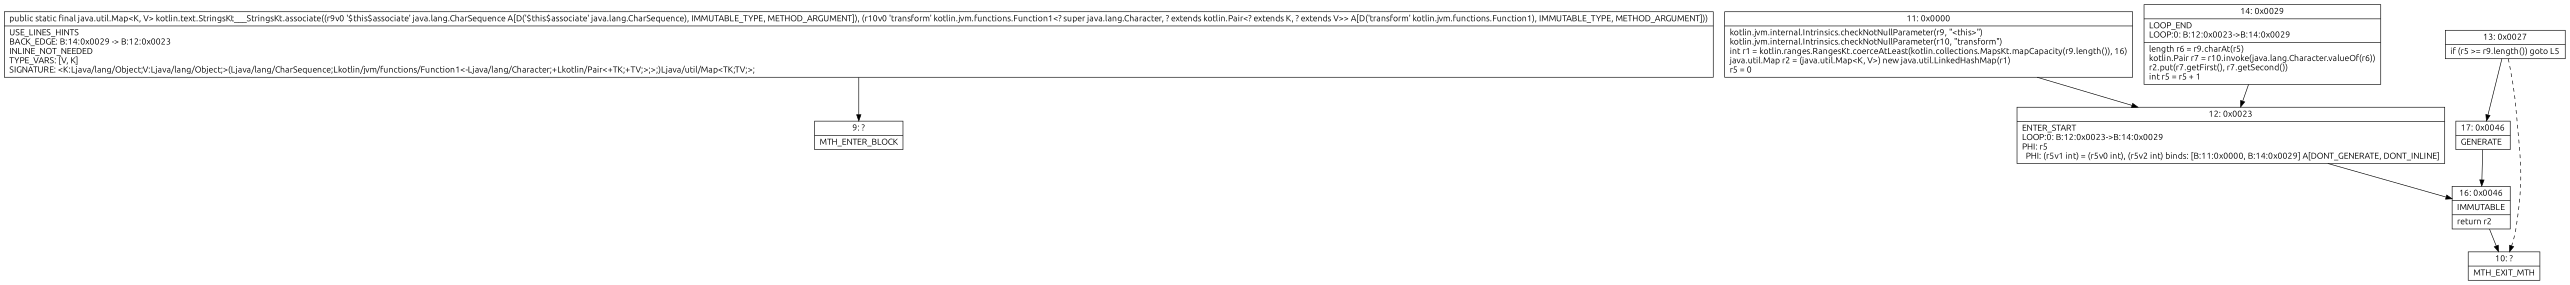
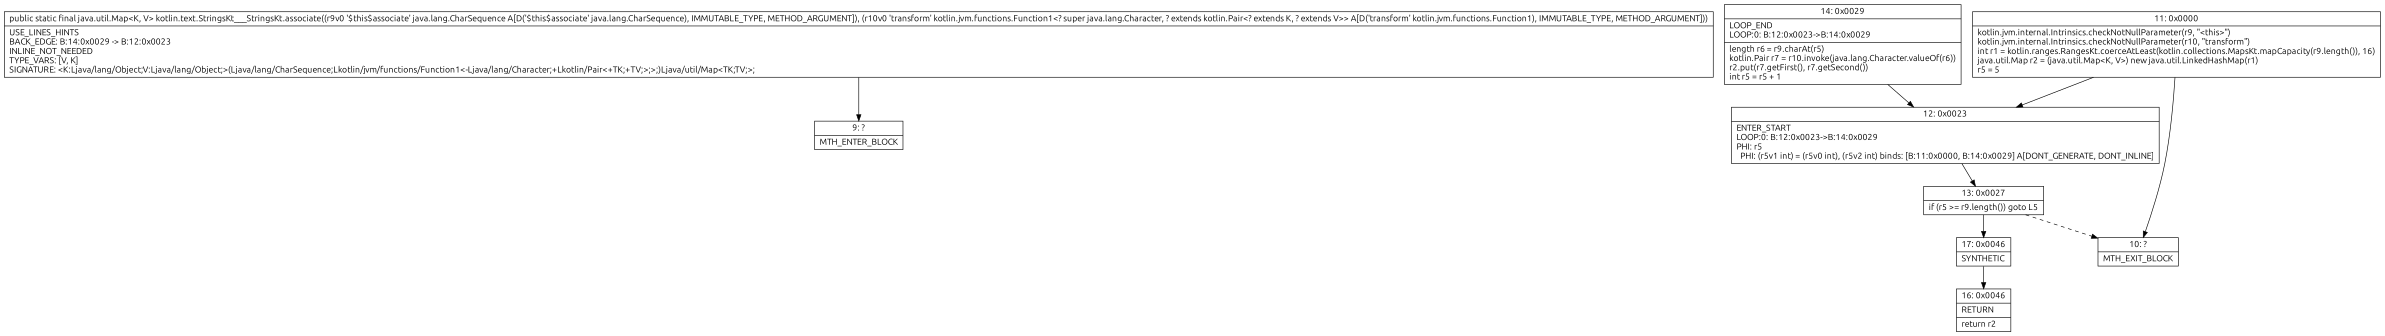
  digraph {
    fontname=Ubuntu
    node [fontname=Ubuntu shape=record]
    edge [fontname=Ubuntu]
    n1 [label="{9\:\ ?|MTH_ENTER_BLOCK\l}"]
-   n2 [label="{11\:\ 0x0000|kotlin.jvm.internal.Intrinsics.checkNotNullParameter(r9, \"\<this\>\")\lkotlin.jvm.internal.Intrinsics.checkNotNullParameter(r10, \"transform\")\lint r1 = kotlin.ranges.RangesKt.coerceAtLeast(kotlin.collections.MapsKt.mapCapacity(r9.length()), 16)\ljava.util.Map r2 = (java.util.Map\<K, V\>) new java.util.LinkedHashMap(r1)\lr5 = 0\l}"]
+   n2 [label="{11\:\ 0x0000|kotlin.jvm.internal.Intrinsics.checkNotNullParameter(r9, \"\<this\>\")\lkotlin.jvm.internal.Intrinsics.checkNotNullParameter(r10, \"transform\")\lint r1 = kotlin.ranges.RangesKt.coerceAtLeast(kotlin.collections.MapsKt.mapCapacity(r9.length()), 16)\ljava.util.Map r2 = (java.util.Map\<K, V\>) new java.util.LinkedHashMap(r1)\lr5 = 5\l}"]
    n3 [label="{12\:\ 0x0023|ENTER_START\lLOOP:0: B:12:0x0023\-\>B:14:0x0029\lPHI: r5 \l  PHI: (r5v1 int) = (r5v0 int), (r5v2 int) binds: [B:11:0x0000, B:14:0x0029] A[DONT_GENERATE, DONT_INLINE]\l}"]
    n4 [label="{13\:\ 0x0027|if (r5 \>= r9.length()) goto L5\l}"]
-   n5 [label="{17\:\ 0x0046|GENERATE\l}"]
-   n6 [label="{10\:\ ?|MTH_EXIT_MTH\l}"]
+   n5 [label="{17\:\ 0x0046|SYNTHETIC\l}"]
+   n6 [label="{10\:\ ?|MTH_EXIT_BLOCK\l}"]
    n7 [label="{14\:\ 0x0029|LOOP_END\lLOOP:0: B:12:0x0023\-\>B:14:0x0029\l|length r6 = r9.charAt(r5)\lkotlin.Pair r7 = r10.invoke(java.lang.Character.valueOf(r6))\lr2.put(r7.getFirst(), r7.getSecond())\lint r5 = r5 + 1\l}"]
-   n8 [label="{16\:\ 0x0046|IMMUTABLE\l|return r2\l}"]
+   n8 [label="{16\:\ 0x0046|RETURN\l|return r2\l}"]
    n9 [label="{public static final java.util.Map\<K, V\> kotlin.text.StringsKt___StringsKt.associate((r9v0 '$this$associate' java.lang.CharSequence A[D('$this$associate' java.lang.CharSequence), IMMUTABLE_TYPE, METHOD_ARGUMENT]), (r10v0 'transform' kotlin.jvm.functions.Function1\<? super java.lang.Character, ? extends kotlin.Pair\<? extends K, ? extends V\>\> A[D('transform' kotlin.jvm.functions.Function1), IMMUTABLE_TYPE, METHOD_ARGUMENT]))  | USE_LINES_HINTS\lBACK_EDGE: B:14:0x0029 \-\> B:12:0x0023\lINLINE_NOT_NEEDED\lTYPE_VARS: [V, K]\lSIGNATURE: \<K:Ljava\/lang\/Object;V:Ljava\/lang\/Object;\>(Ljava\/lang\/CharSequence;Lkotlin\/jvm\/functions\/Function1\<\-Ljava\/lang\/Character;+Lkotlin\/Pair\<+TK;+TV;\>;\>;)Ljava\/util\/Map\<TK;TV;\>;\l}"]
    n2 -> n3
-   n3 -> n8
+   n3 -> n4
    n4 -> n5
    n4 -> n6 [style=dashed]
    n5 -> n8
    n7 -> n3
-   n8 -> n6
+   n2 -> n6
    n9 -> n1
  }
